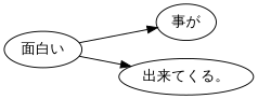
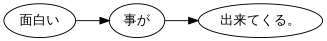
  digraph {
    fontname=Roboto
    rankdir=LR
    node [fontname=Roboto]
    edge [fontname=Roboto]
    n1 [label="面白い"]
    n2 [label="事が"]
    n3 [label="出来てくる。"]
    n1 -> n2
-   n1 -> n3
+   n2 -> n3
  }
